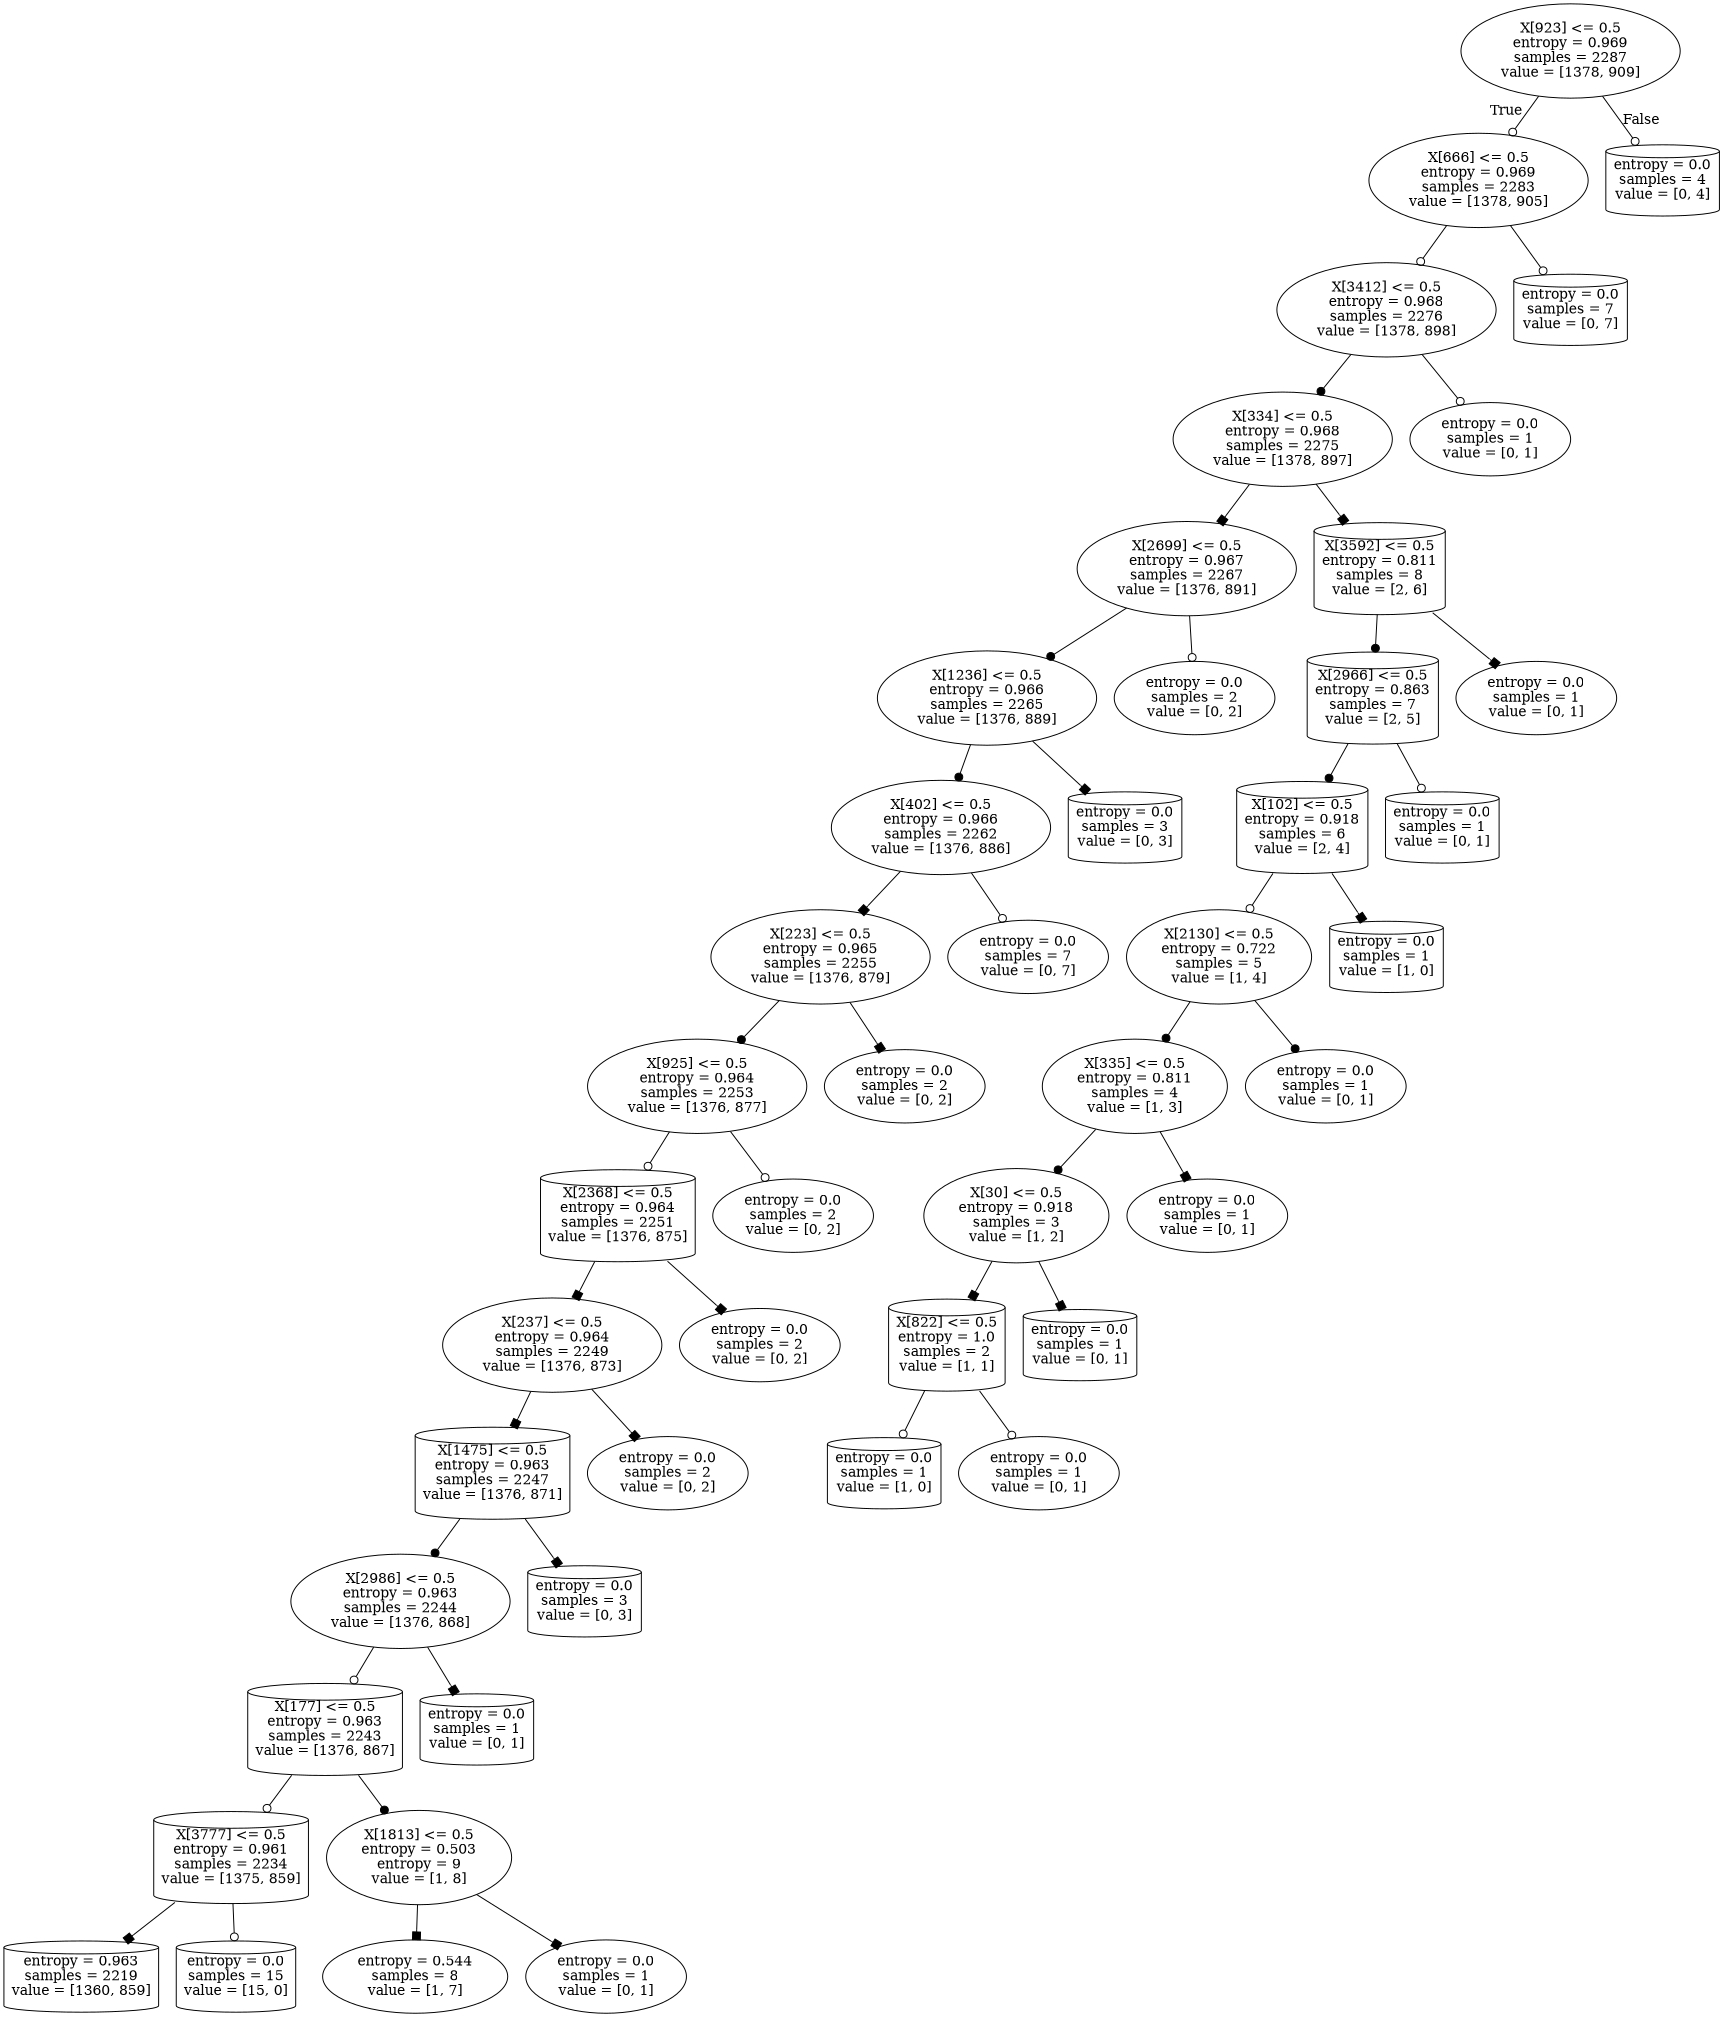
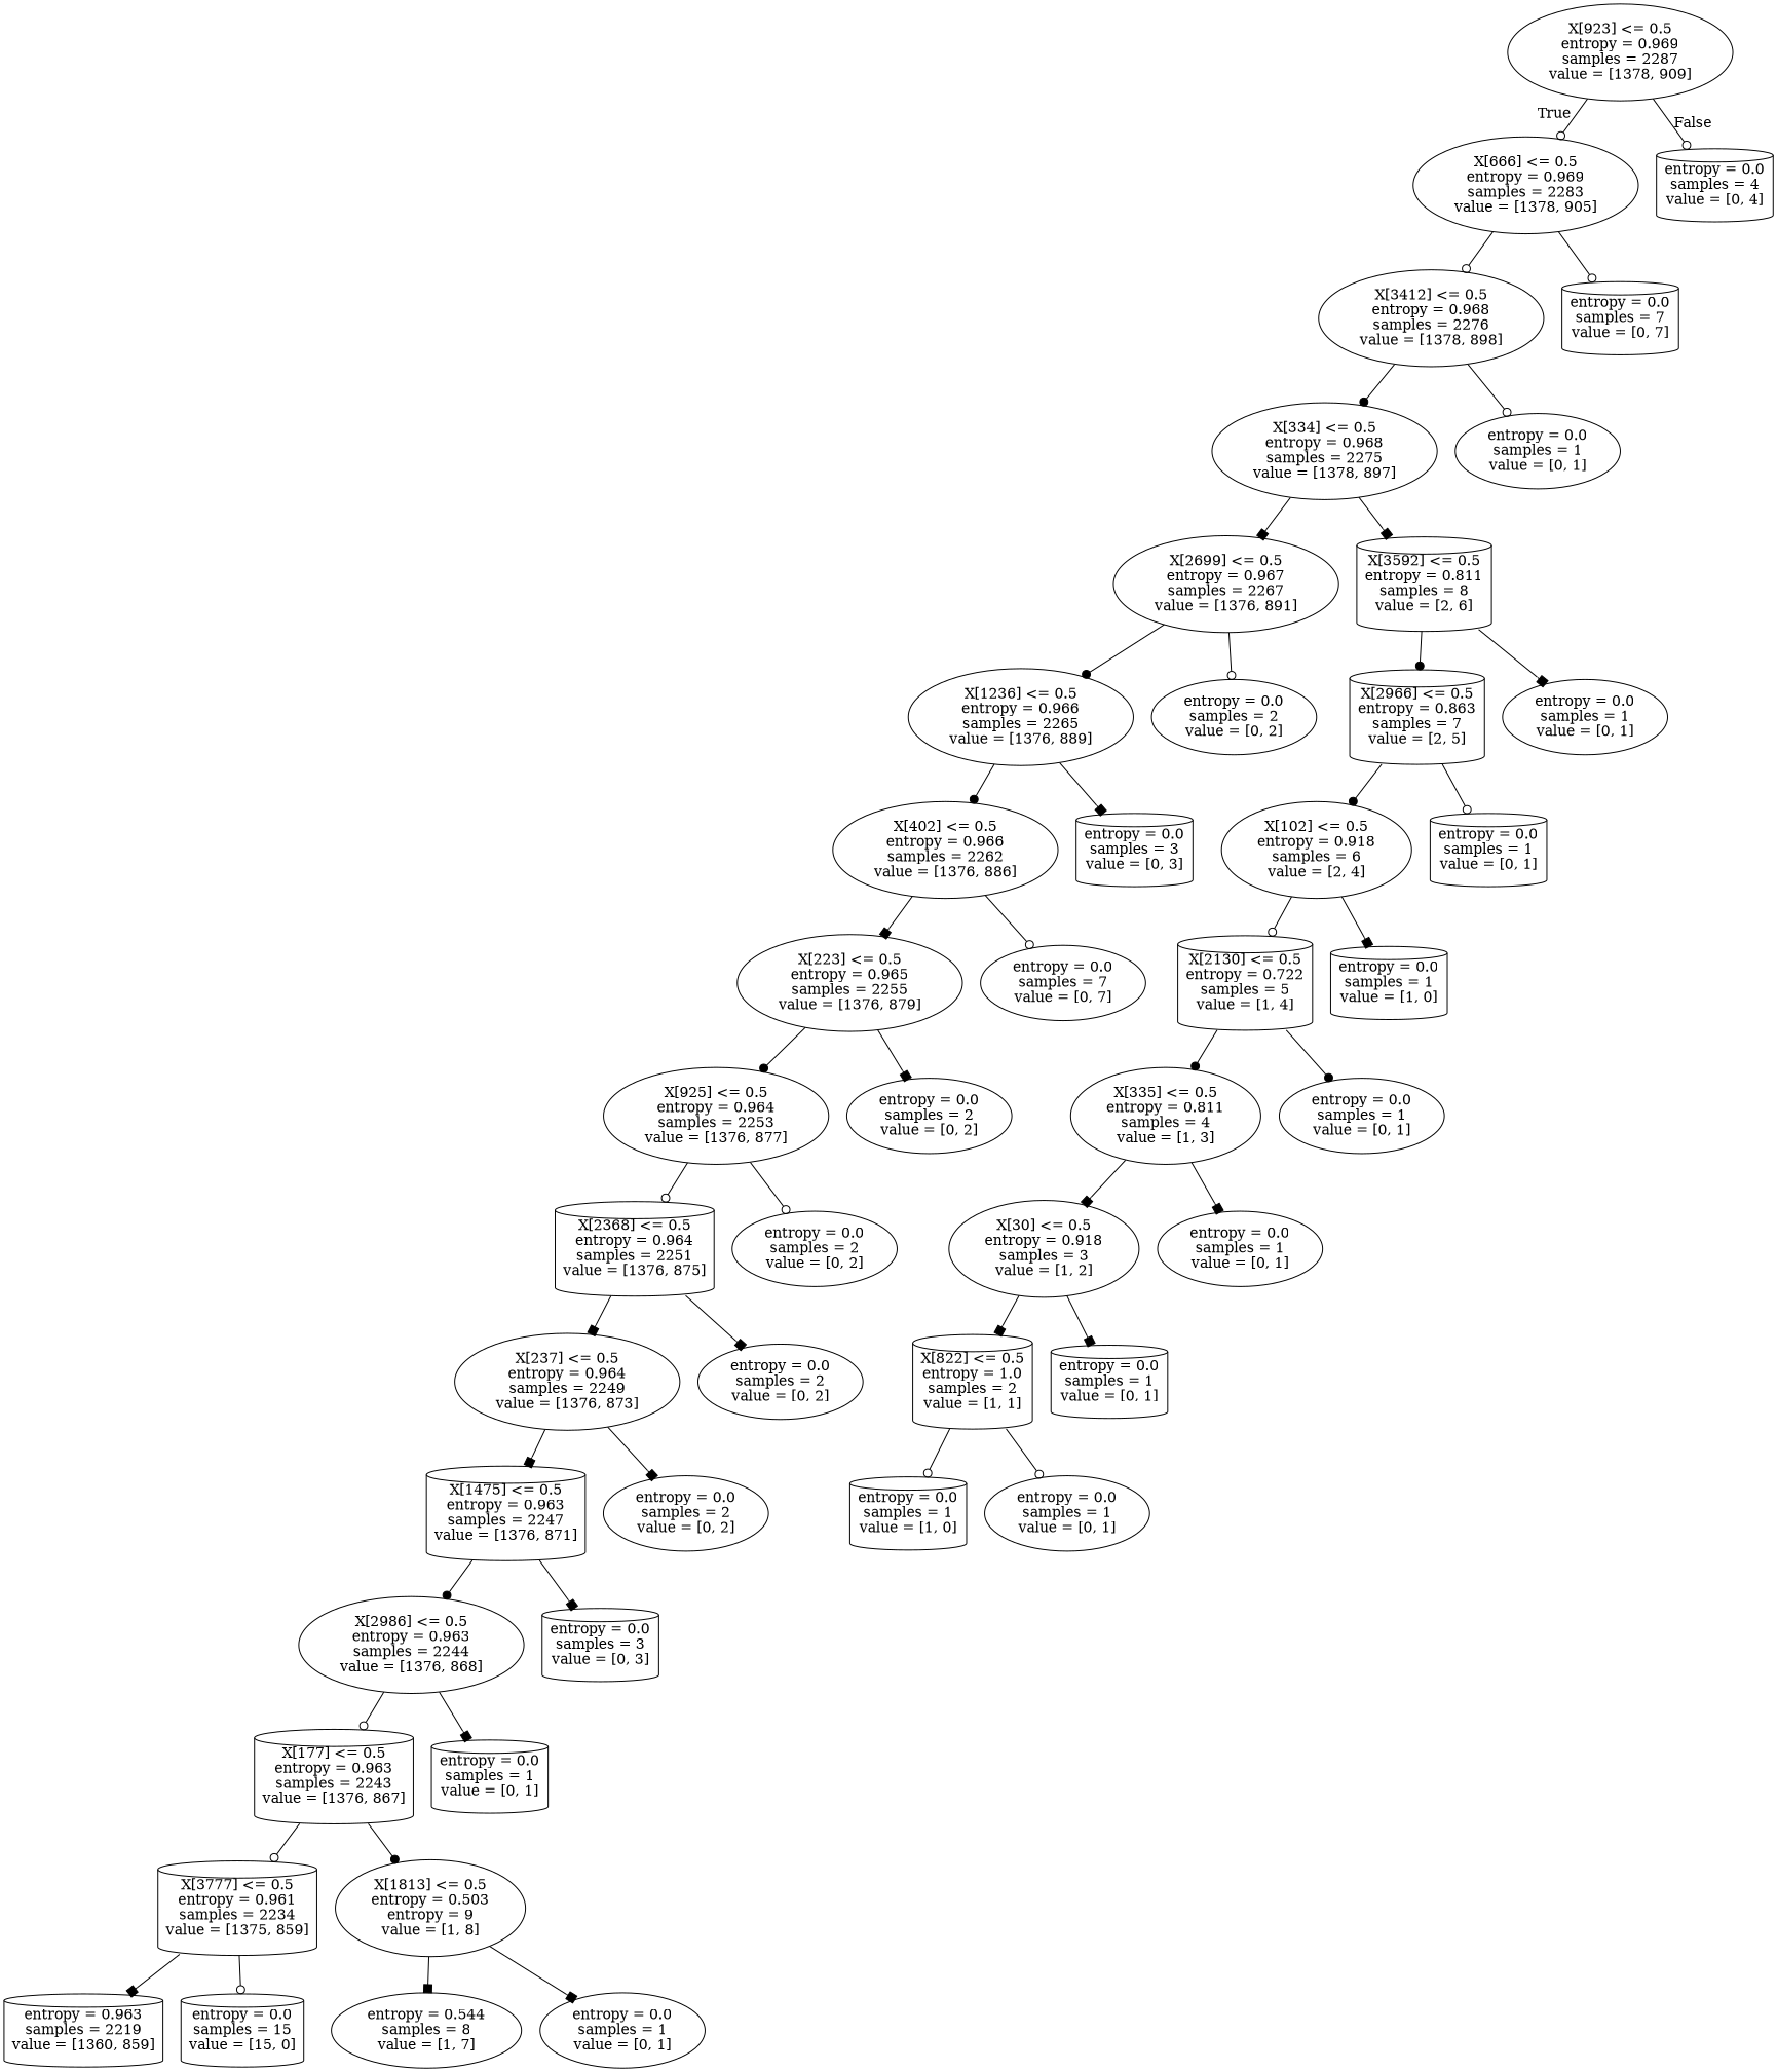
  digraph {
    node [shape=ellipse]
    edge [arrowhead=box]
    n1 [label="X[923] <= 0.5\nentropy = 0.969\nsamples = 2287\nvalue = [1378, 909]"]
    n2 [label="X[666] <= 0.5\nentropy = 0.969\nsamples = 2283\nvalue = [1378, 905]"]
    n3 [label="entropy = 0.0\nsamples = 4\nvalue = [0, 4]" shape=cylinder]
    n4 [label="X[3412] <= 0.5\nentropy = 0.968\nsamples = 2276\nvalue = [1378, 898]"]
    n5 [label="entropy = 0.0\nsamples = 7\nvalue = [0, 7]" shape=cylinder]
    n6 [label="X[334] <= 0.5\nentropy = 0.968\nsamples = 2275\nvalue = [1378, 897]"]
    n7 [label="entropy = 0.0\nsamples = 1\nvalue = [0, 1]"]
    n8 [label="X[2699] <= 0.5\nentropy = 0.967\nsamples = 2267\nvalue = [1376, 891]"]
    n9 [label="X[3592] <= 0.5\nentropy = 0.811\nsamples = 8\nvalue = [2, 6]" shape=cylinder]
    n10 [label="X[1236] <= 0.5\nentropy = 0.966\nsamples = 2265\nvalue = [1376, 889]"]
    n11 [label="entropy = 0.0\nsamples = 2\nvalue = [0, 2]"]
    n12 [label="X[2966] <= 0.5\nentropy = 0.863\nsamples = 7\nvalue = [2, 5]" shape=cylinder]
    n13 [label="entropy = 0.0\nsamples = 1\nvalue = [0, 1]"]
    n14 [label="X[402] <= 0.5\nentropy = 0.966\nsamples = 2262\nvalue = [1376, 886]"]
    n15 [label="entropy = 0.0\nsamples = 3\nvalue = [0, 3]" shape=cylinder]
    n16 [label="X[223] <= 0.5\nentropy = 0.965\nsamples = 2255\nvalue = [1376, 879]"]
    n17 [label="entropy = 0.0\nsamples = 7\nvalue = [0, 7]"]
    n18 [label="X[925] <= 0.5\nentropy = 0.964\nsamples = 2253\nvalue = [1376, 877]"]
    n19 [label="entropy = 0.0\nsamples = 2\nvalue = [0, 2]"]
    n20 [label="X[2368] <= 0.5\nentropy = 0.964\nsamples = 2251\nvalue = [1376, 875]" shape=cylinder]
    n21 [label="entropy = 0.0\nsamples = 2\nvalue = [0, 2]"]
    n22 [label="X[237] <= 0.5\nentropy = 0.964\nsamples = 2249\nvalue = [1376, 873]"]
    n23 [label="entropy = 0.0\nsamples = 2\nvalue = [0, 2]"]
    n24 [label="X[1475] <= 0.5\nentropy = 0.963\nsamples = 2247\nvalue = [1376, 871]" shape=cylinder]
    n25 [label="entropy = 0.0\nsamples = 2\nvalue = [0, 2]"]
    n26 [label="X[2986] <= 0.5\nentropy = 0.963\nsamples = 2244\nvalue = [1376, 868]"]
    n27 [label="entropy = 0.0\nsamples = 3\nvalue = [0, 3]" shape=cylinder]
    n28 [label="X[177] <= 0.5\nentropy = 0.963\nsamples = 2243\nvalue = [1376, 867]" shape=cylinder]
    n29 [label="entropy = 0.0\nsamples = 1\nvalue = [0, 1]" shape=cylinder]
    n30 [label="X[3777] <= 0.5\nentropy = 0.961\nsamples = 2234\nvalue = [1375, 859]" shape=cylinder]
    n31 [label="X[1813] <= 0.5\nentropy = 0.503\nentropy = 9\nvalue = [1, 8]"]
    n32 [label="entropy = 0.963\nsamples = 2219\nvalue = [1360, 859]" shape=cylinder]
    n33 [label="entropy = 0.0\nsamples = 15\nvalue = [15, 0]" shape=cylinder]
    n34 [label="entropy = 0.544\nsamples = 8\nvalue = [1, 7]"]
    n35 [label="entropy = 0.0\nsamples = 1\nvalue = [0, 1]"]
-   n36 [label="X[102] <= 0.5\nentropy = 0.918\nsamples = 6\nvalue = [2, 4]" shape=cylinder]
+   n36 [label="X[102] <= 0.5\nentropy = 0.918\nsamples = 6\nvalue = [2, 4]"]
    n37 [label="entropy = 0.0\nsamples = 1\nvalue = [0, 1]" shape=cylinder]
-   n38 [label="X[2130] <= 0.5\nentropy = 0.722\nsamples = 5\nvalue = [1, 4]"]
+   n38 [label="X[2130] <= 0.5\nentropy = 0.722\nsamples = 5\nvalue = [1, 4]" shape=cylinder]
    n39 [label="entropy = 0.0\nsamples = 1\nvalue = [1, 0]" shape=cylinder]
    n40 [label="X[335] <= 0.5\nentropy = 0.811\nsamples = 4\nvalue = [1, 3]"]
    n41 [label="entropy = 0.0\nsamples = 1\nvalue = [0, 1]"]
    n42 [label="X[30] <= 0.5\nentropy = 0.918\nsamples = 3\nvalue = [1, 2]"]
    n43 [label="entropy = 0.0\nsamples = 1\nvalue = [0, 1]"]
    n44 [label="X[822] <= 0.5\nentropy = 1.0\nsamples = 2\nvalue = [1, 1]" shape=cylinder]
    n45 [label="entropy = 0.0\nsamples = 1\nvalue = [0, 1]" shape=cylinder]
    n46 [label="entropy = 0.0\nsamples = 1\nvalue = [1, 0]" shape=cylinder]
    n47 [label="entropy = 0.0\nsamples = 1\nvalue = [0, 1]"]
    n1 -> n2 [arrowhead=odot headlabel=True labelangle=45 labeldistance=2.5]
    n1 -> n3 [arrowhead=odot headlabel=False labelangle=-45 labeldistance=2.5]
    n2 -> n4 [arrowhead=odot]
    n2 -> n5 [arrowhead=odot]
    n4 -> n6 [arrowhead=dot]
    n4 -> n7 [arrowhead=odot]
    n6 -> n8
    n6 -> n9
    n8 -> n10 [arrowhead=dot]
    n8 -> n11 [arrowhead=odot]
    n9 -> n12 [arrowhead=dot]
    n9 -> n13
    n10 -> n14 [arrowhead=dot]
    n10 -> n15
    n12 -> n36 [arrowhead=dot]
    n12 -> n37 [arrowhead=odot]
    n14 -> n16
    n14 -> n17 [arrowhead=odot]
    n16 -> n18 [arrowhead=dot]
    n16 -> n19
    n18 -> n20 [arrowhead=odot]
    n18 -> n21 [arrowhead=odot]
    n20 -> n22
    n20 -> n23
    n22 -> n24
    n22 -> n25
    n24 -> n26 [arrowhead=dot]
    n24 -> n27
    n26 -> n28 [arrowhead=odot]
    n26 -> n29
    n28 -> n30 [arrowhead=odot]
    n28 -> n31 [arrowhead=dot]
    n30 -> n32
    n30 -> n33 [arrowhead=odot]
    n31 -> n34
    n31 -> n35
    n36 -> n38 [arrowhead=odot]
    n36 -> n39
    n38 -> n40 [arrowhead=dot]
    n38 -> n41 [arrowhead=dot]
-   n40 -> n42 [arrowhead=dot]
+   n40 -> n42
    n40 -> n43
    n42 -> n44
    n42 -> n45
    n44 -> n46 [arrowhead=odot]
    n44 -> n47 [arrowhead=odot]
  }
